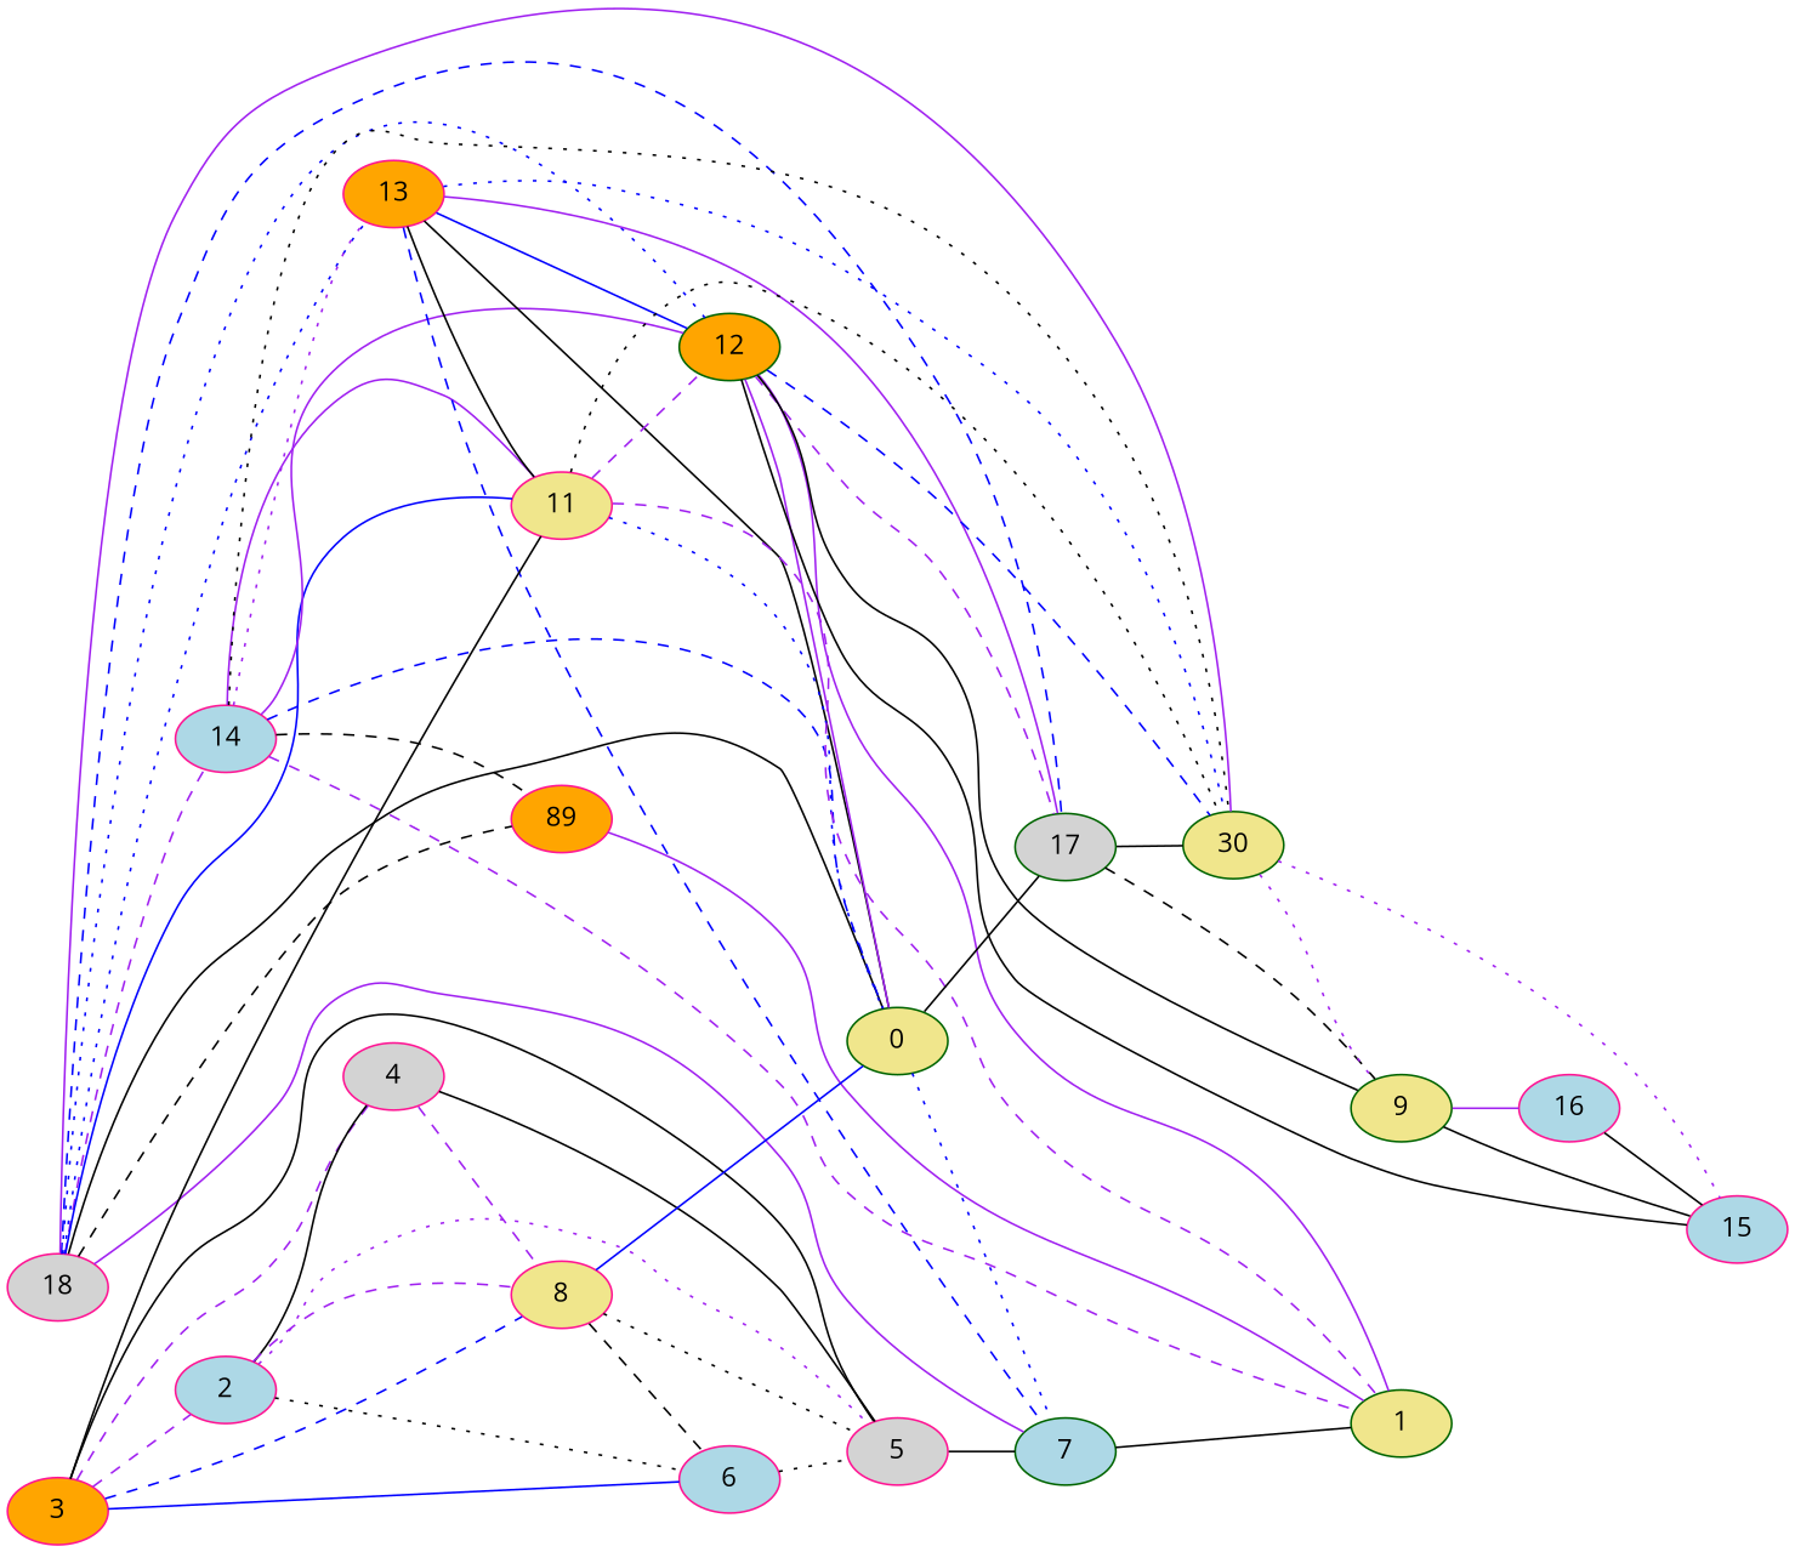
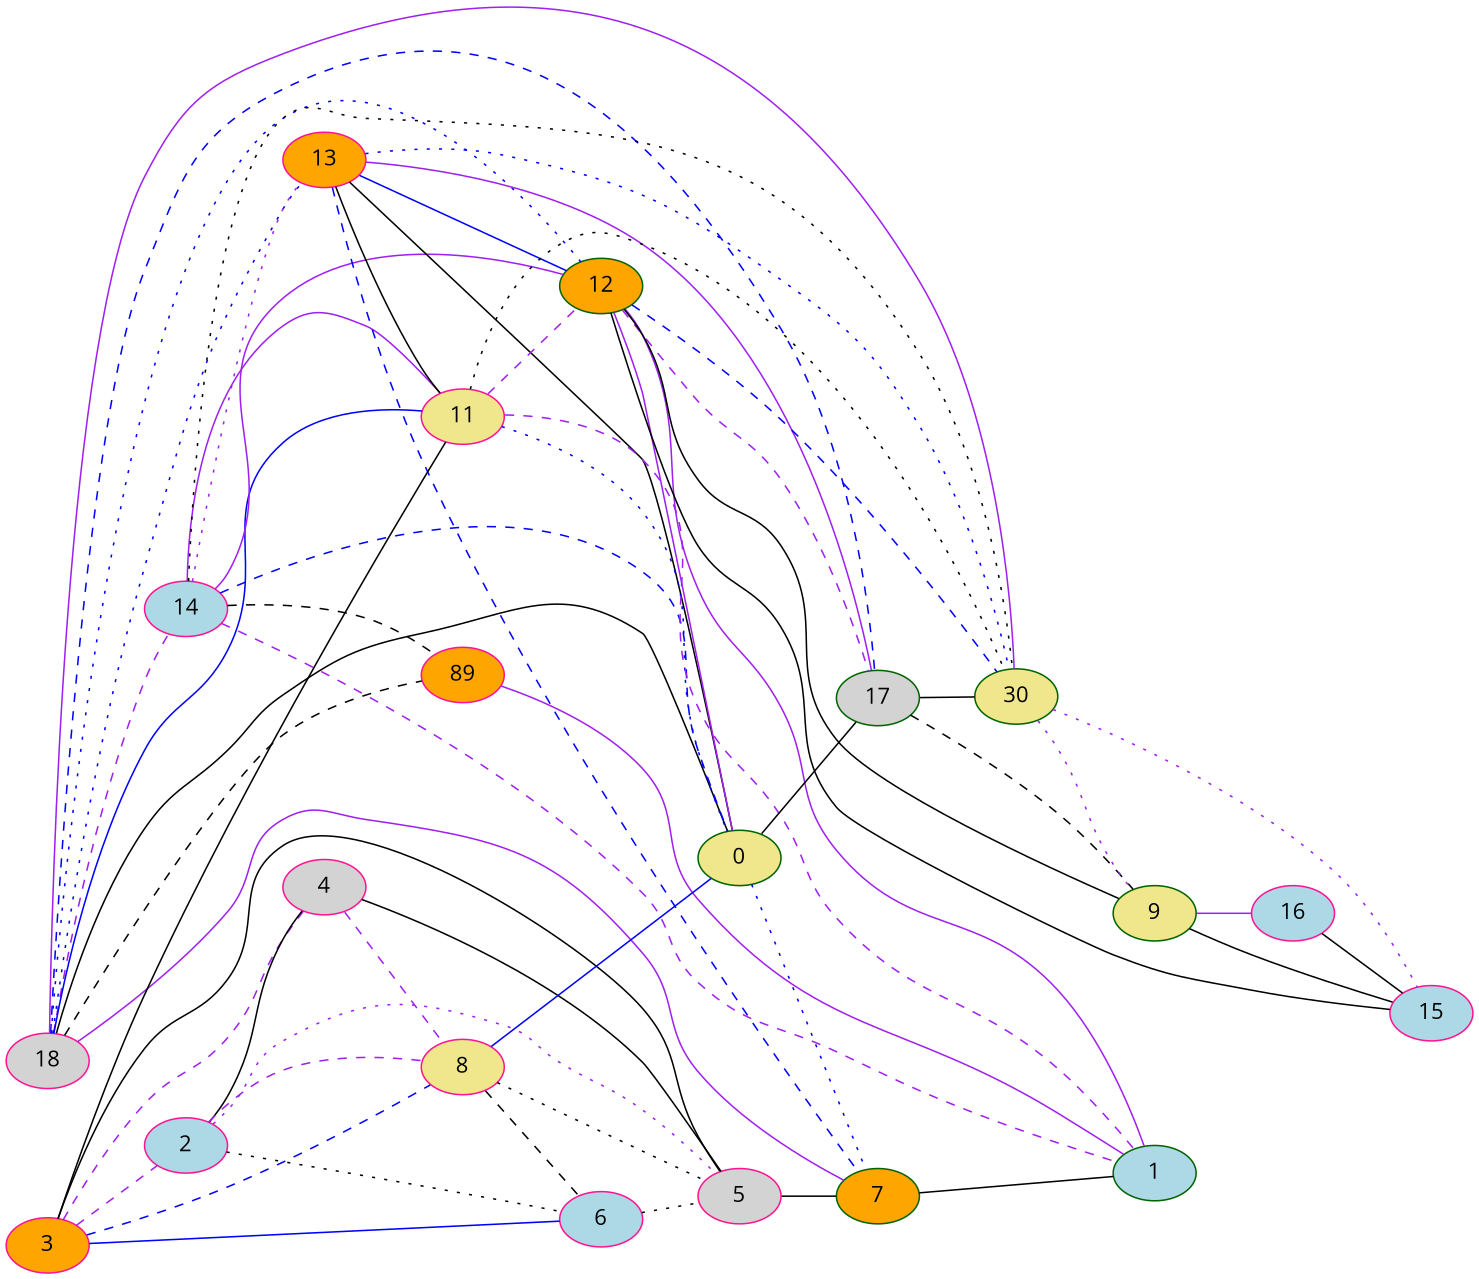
  strict graph {
    fontname="Open Sans"
    rankdir=LR
    node [color=deeppink fillcolor=lightblue fontname="Open Sans" style=filled]
    edge [color=black fontname="Open Sans" style=solid]
    18 [fillcolor=lightgrey]
    14
    13 [fillcolor=orange]
    11 [fillcolor=khaki]
    n5 [fillcolor=orange label=89]
    12 [color=darkgreen fillcolor=orange]
    0 [color=darkgreen fillcolor=khaki]
    17 [color=darkgreen fillcolor=lightgrey]
-   7 [color=darkgreen]
+   7 [color=darkgreen fillcolor=orange]
    n10 [color=darkgreen fillcolor=khaki label=30]
-   1 [color=darkgreen fillcolor=khaki]
+   1 [color=darkgreen]
    9 [color=darkgreen fillcolor=khaki]
    15
    16
    3 [fillcolor=orange]
    2
    4 [fillcolor=lightgrey]
    8 [fillcolor=khaki]
    6
    5 [fillcolor=lightgrey]
    18 -- 14 [color=purple style=dashed weight=0.7713797196554032]
    18 -- 13 [color=blue style=dotted weight=0.681901590766197]
    18 -- 11 [color=blue weight=0.6655757928259736]
    18 -- n5 [style=dashed weight=0.4881711694882648]
    18 -- 12 [color=blue style=dotted weight=0.5530312758206645]
    18 -- 0 [weight=0.4492410539838068]
    18 -- 17 [color=blue style=dashed weight=0.3201493032404502]
    18 -- 7 [color=purple weight=0.28767179481179284]
    18 -- n10 [color=purple weight=0.38190437239286645]
    14 -- 13 [color=purple style=dotted weight=0.39949412488494135]
    14 -- 11 [color=purple weight=0.3347720212337549]
    14 -- n5 [style=dashed weight=0.6315427283376571]
    14 -- 12 [color=purple weight=0.28637280831028716]
    14 -- 0 [color=blue style=dashed weight=0.3786920060265483]
    14 -- n10 [style=dotted weight=0.3074655892396222]
    14 -- 1 [color=purple style=dashed weight=0.2879590443029594]
    13 -- 11 [weight=0.6278318077913594]
    13 -- 12 [color=blue weight=0.626261767367812]
    13 -- 0 [weight=0.5018606021559286]
    13 -- 17 [color=purple weight=0.35946210622449926]
    13 -- 7 [color=blue style=dashed weight=0.30725093734404063]
    13 -- n10 [color=blue style=dotted weight=0.28484802501807116]
    11 -- 12 [color=purple style=dashed weight=0.5743538327893625]
    11 -- 0 [color=blue style=dotted weight=0.3134672266451512]
    11 -- n10 [style=dotted weight=0.29693788193986953]
    11 -- 1 [color=purple style=dashed weight=0.27480129877291354]
    n5 -- 1 [color=purple weight=0.43536711140047074]
    12 -- 0 [color=purple weight=0.3861085644997766]
    12 -- 17 [color=purple style=dashed weight=0.49809720553939724]
    12 -- n10 [color=blue style=dashed weight=0.42708299152544144]
    12 -- 1 [color=purple weight=0.2875887221505749]
    12 -- 9 [weight=0.4050820298467803]
    12 -- 15 [weight=0.3244615989449575]
    0 -- 17 [weight=0.27586126156767443]
    0 -- 7 [color=blue style=dotted weight=0.4682548510336237]
    17 -- n10 [weight=0.37131527578533974]
    17 -- 9 [style=dashed weight=0.3286267059047416]
    7 -- 1 [weight=0.45676372027632317]
    n10 -- 9 [color=purple style=dotted weight=0.443884218074962]
    n10 -- 15 [color=purple style=dotted weight=0.2965335445772173]
    9 -- 15 [weight=0.32693920647945346]
    9 -- 16 [color=purple weight=0.38239153747442656]
    16 -- 15 [weight=0.29497410726448503]
    3 -- 11 [weight=0.26428888547215135]
    3 -- 2 [color=purple style=dashed weight=0.6845233078131523]
    3 -- 4 [color=purple style=dashed weight=0.6452557773850095]
    3 -- 8 [color=blue style=dashed weight=0.6138498501426655]
    3 -- 6 [color=blue weight=0.447424342488641]
    3 -- 5 [weight=0.453400456406407]
    2 -- 4 [weight=0.40529458074670777]
    2 -- 8 [color=purple style=dashed weight=0.5522697350157543]
    2 -- 6 [style=dotted weight=0.5942853484034927]
    2 -- 5 [color=purple style=dotted weight=0.3185203756265459]
    4 -- 8 [color=purple style=dashed weight=0.3364463488049177]
    4 -- 5 [weight=0.3152949792660035]
    8 -- 0 [color=blue weight=0.28543236902767155]
    8 -- 6 [style=dashed weight=0.4880052066831292]
    8 -- 5 [style=dotted weight=0.4828105772626897]
    6 -- 5 [style=dotted weight=0.589283918939713]
    5 -- 7 [weight=0.29483711245923105]
  }
